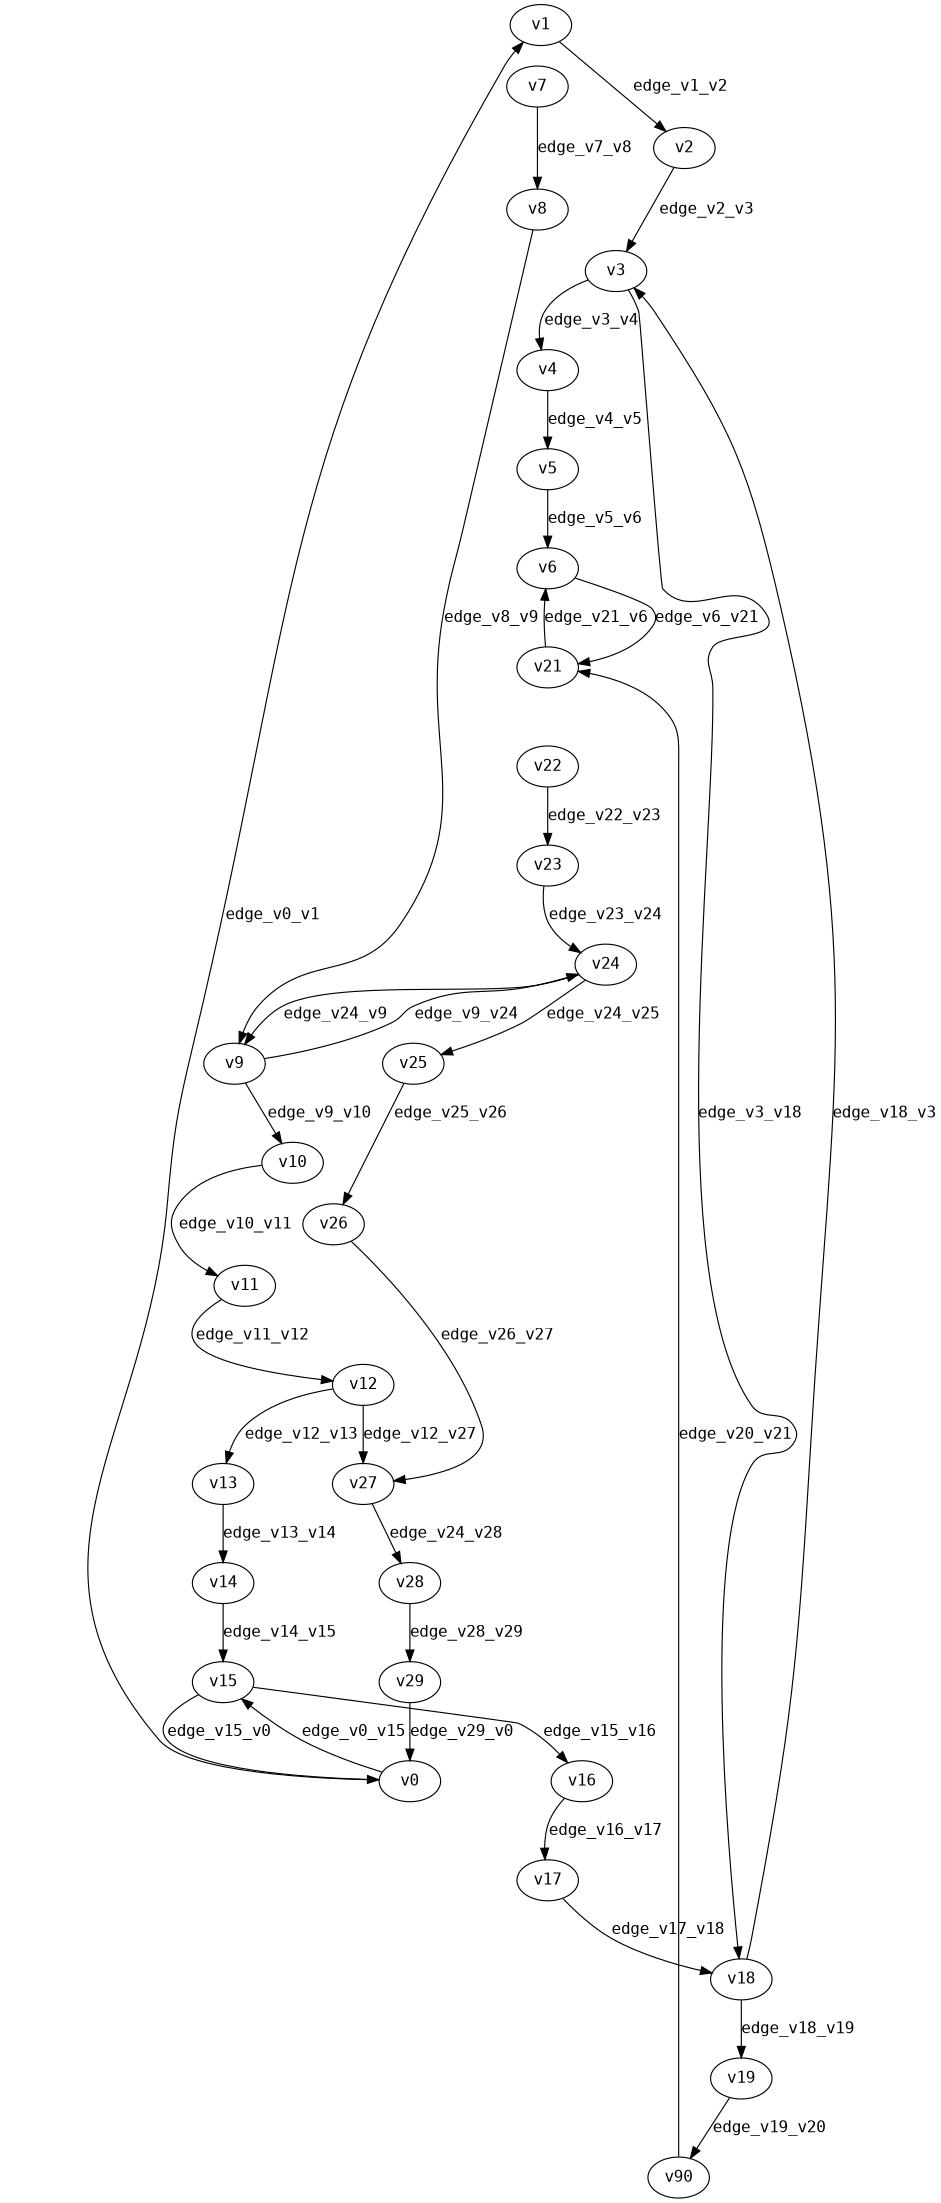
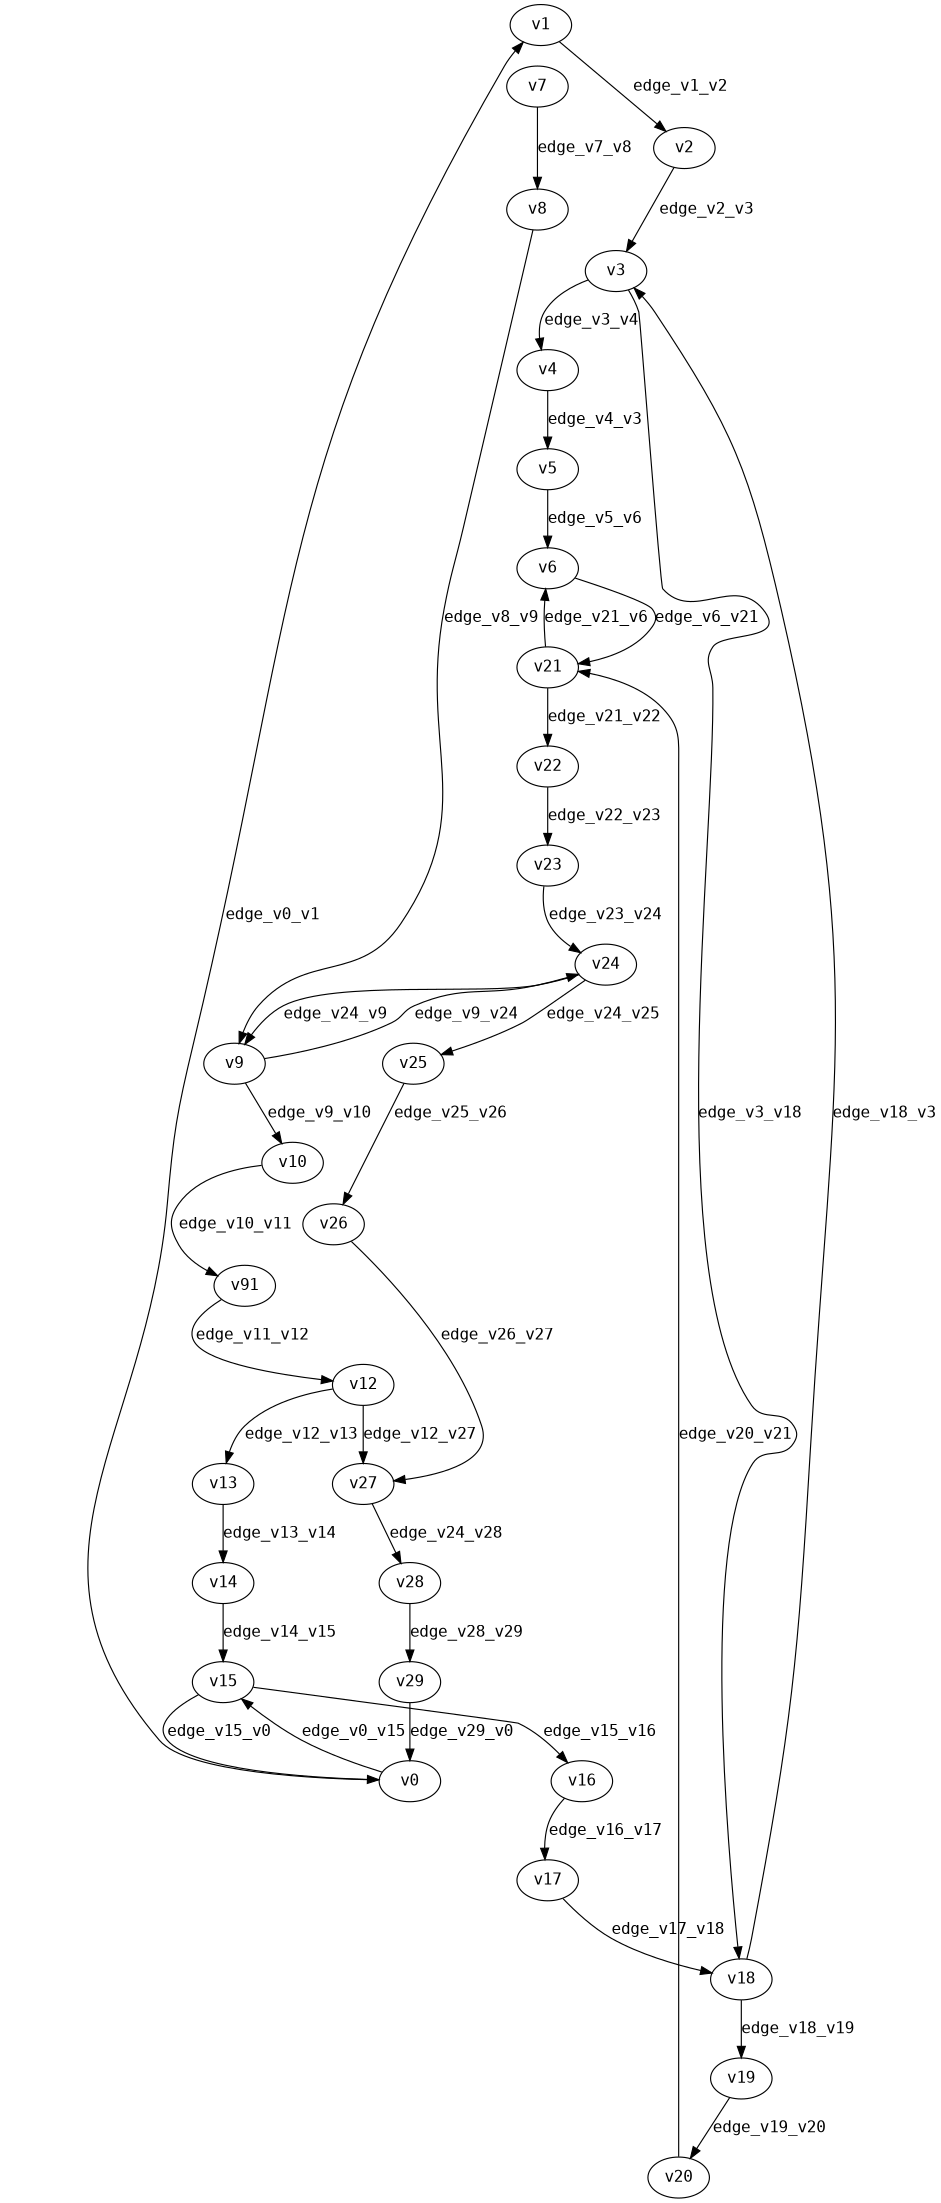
  digraph {
    fontname="DejaVu Sans Mono"
    node [fontname="DejaVu Sans Mono" player=0]
    edge [discount=0.454 fontname="DejaVu Sans Mono" weight=-4.50]
    v1 [player=1]
    v0
    v15
    v2
    v16 [player=1]
    v3
    v4 [player=1]
    v18
    v5
    v19 [player=1]
    v6
    v21
    v7 [player=1]
    v8
    v22 [player=1]
    v9
    v10 [player=1]
    v24
-   v11
+   v11 [label=v91]
    v25 [player=1]
    v12
    v13 [player=1]
    v27
    v14
    v28 [player=1]
    v17
-   v20 [label=v90]
+   v20
    v23
    v26
    v29
    v1 -> v2 [label=edge_v1_v2]
    v0 -> v1 [label=edge_v0_v1 weight=-7.00]
    v0 -> v15 [label=edge_v0_v15 weight=-5.77]
    v15 -> v0 [label=edge_v15_v0 weight=-9.90]
    v15 -> v16 [label=edge_v15_v16 weight=-9.50]
    v2 -> v3 [label=edge_v2_v3 weight=-2.00]
    v16 -> v17 [label=edge_v16_v17 weight=-7.00]
    v3 -> v4 [label=edge_v3_v4 weight=0.50]
    v3 -> v18 [label=edge_v3_v18 weight=0.32]
-   v4 -> v5 [label=edge_v4_v5 weight=3.00]
+   v4 -> v5 [label=edge_v4_v3 weight=3.00]
    v18 -> v3 [label=edge_v18_v3 weight=-3.93]
    v18 -> v19 [label=edge_v18_v19 weight=-2.00]
    v5 -> v6 [label=edge_v5_v6 weight=5.50]
    v19 -> v20 [label=edge_v19_v20 weight=0.50]
    v6 -> v21 [label=edge_v6_v21 weight=7.11]
    v21 -> v6 [label=edge_v21_v6 weight=9.30]
+   v21 -> v22 [label=edge_v21_v22 weight=5.50]
    v7 -> v8 [label=edge_v7_v8 weight=-9.50]
    v8 -> v9 [label=edge_v8_v9 weight=-7.00]
    v22 -> v23 [label=edge_v22_v23 weight=8.00]
    v9 -> v10 [label=edge_v9_v10]
    v9 -> v24 [label=edge_v9_v24 weight=-5.75]
    v10 -> v11 [label=edge_v10_v11 weight=-2.00]
    v24 -> v9 [label=edge_v24_v9 weight=-3.82]
    v24 -> v25 [label=edge_v24_v25 weight=-7.00]
    v11 -> v12 [label=edge_v11_v12 weight=0.50]
    v25 -> v26 [label=edge_v25_v26]
    v12 -> v13 [label=edge_v12_v13 weight=3.00]
    v12 -> v27 [label=edge_v12_v27 weight=4.79]
    v13 -> v14 [label=edge_v13_v14 weight=5.50]
    v27 -> v28 [label=edge_v24_v28 weight=0.50]
    v14 -> v15 [label=edge_v14_v15 weight=8.00]
    v28 -> v29 [label=edge_v28_v29 weight=3.00]
    v17 -> v18 [label=edge_v17_v18]
    v20 -> v21 [label=edge_v20_v21 weight=3.00]
    v23 -> v24 [label=edge_v23_v24 weight=-9.50]
    v26 -> v27 [label=edge_v26_v27 weight=-2.00]
    v29 -> v0 [label=edge_v29_v0 weight=5.50]
  }
